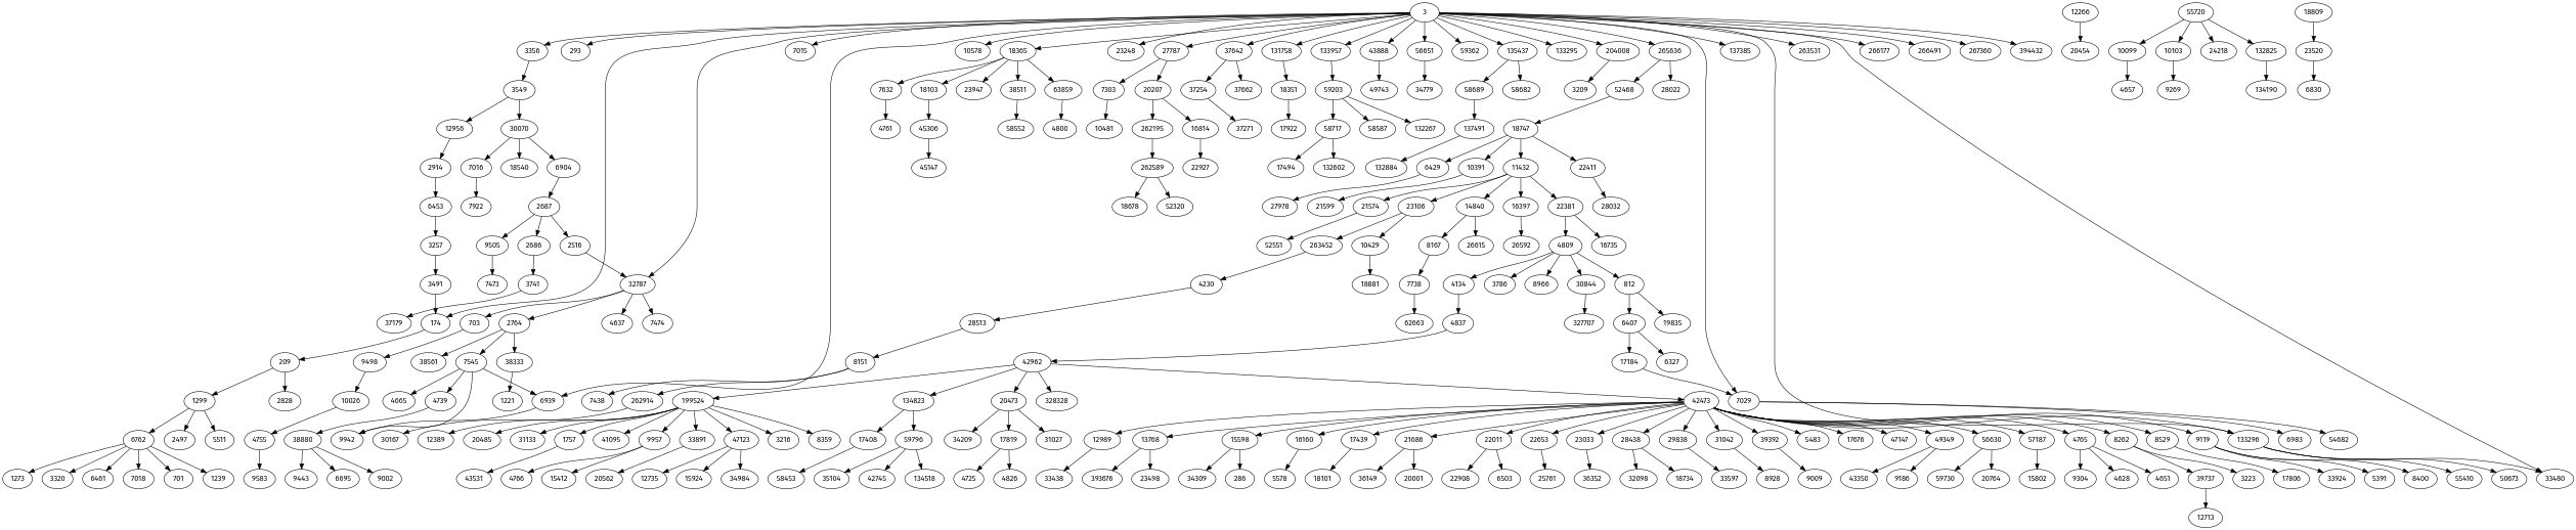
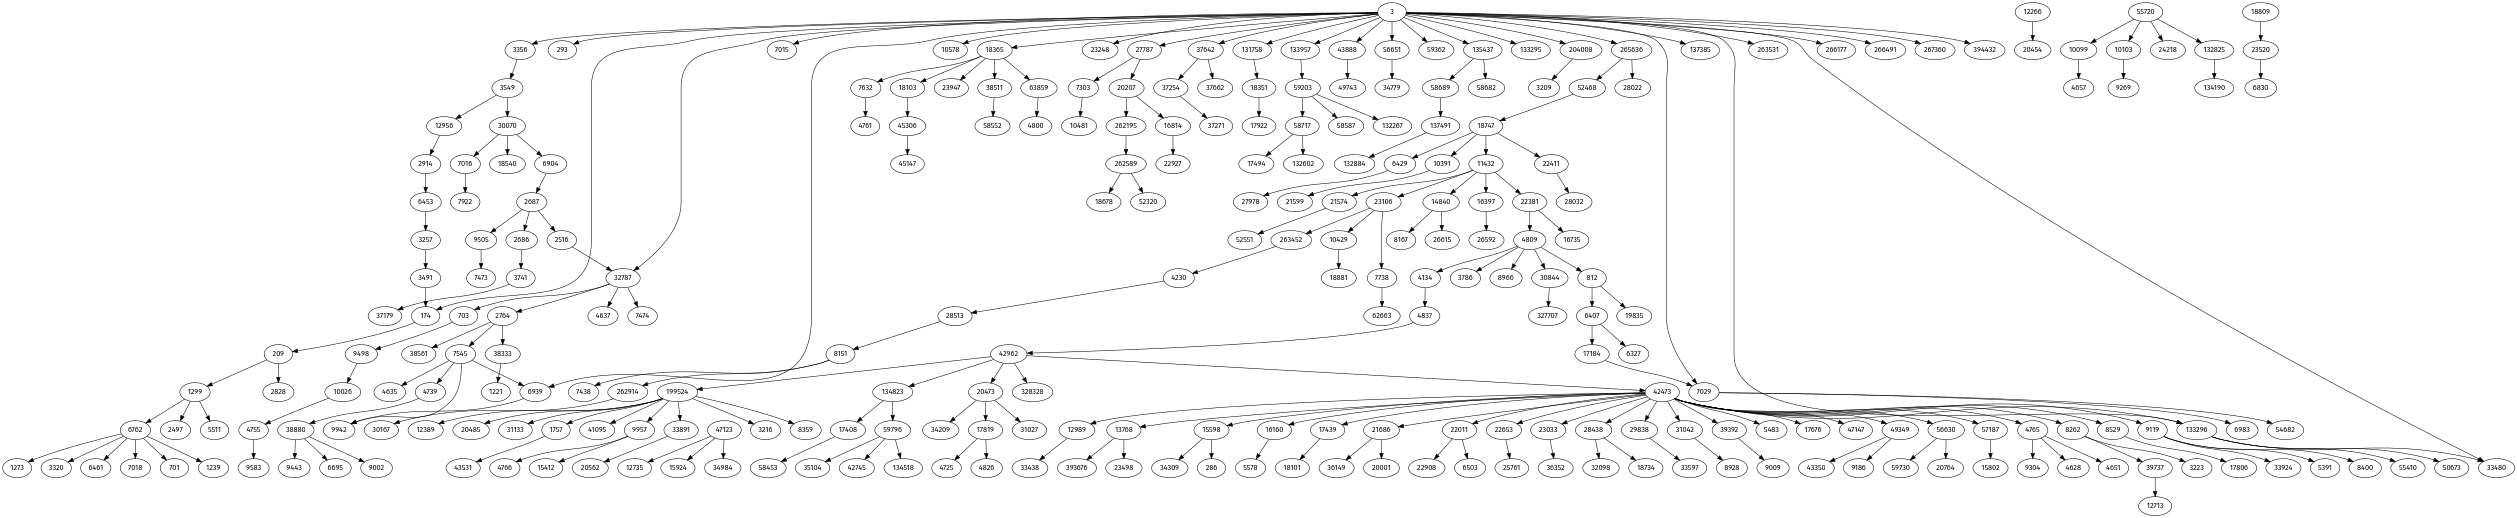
  digraph {
    fontname="Fira Sans"
    node [fontname="Fira Sans"]
    edge [fontname="Fira Sans"]
    3
    174
    293
    3356
    6939
    7015
    7029
    10578
    18365
    23248
    27787
    32787
    33480
    37642
    43888
    56651
    59362
    131758
    133295
    133296
    133957
    135437
    137385
    204008
    263531
    265636
    266177
    266491
    267360
    394432
    209
    3549
    9942
    6983
    54682
    7632
    18103
    23947
    38511
    63859
    7303
    20207
    703
    2764
    4637
    7474
    37254
    37662
    49743
    34779
    18351
    50673
    55410
    59203
    58689
    58682
    3209
    52468
    28022
    1299
    2828
    2497
    5511
    6762
    9498
    10026
    812
    6407
    19835
    6327
    17184
    701
    1239
    1273
    3320
    6461
    7018
    2516
    2686
    3741
    37179
    2687
    9505
    7473
    7545
    38333
    38561
    4739
-   4635 [label=4665]
+   4635
    1221
    2914
    6453
    3257
    3491
    12956
    30070
    6904
    7016
    18540
    4134
    4837
    42962
    4230
    28513
    8151
    38880
    6695
    9002
    9443
    4755
    9583
    4765
    4628
    4651
    9304
    4809
    3786
    8966
    30844
    327707
    20473
    42473
    134823
    199524
    328328
    6429
    27978
    12266
    20454
    7922
    10481
    4761
    7738
    62663
    7438
    262914
    30167
    8167
    8262
    3223
    39737
    12713
    8529
    17806
    n145 [label=1757]
    43531
    9119
    5391
    8400
    33924
    9957
    4766
    15412
    10099
    4657
    10103
    9269
    10391
    21599
    10429
    18881
    11432
    14840
    16397
    21574
    22381
    23106
    26615
    26592
    52551
    16735
    263452
    12989
    33438
    13768
    23498
    393676
    15598
    286
    34309
    16160
    5578
    16814
    22927
    17408
    58453
    17439
    18101
    17819
    4725
    4826
    45306
    45147
    17922
    58552
    4800
    18747
    22411
    28032
    18809
    23520
    6830
    262195
    262589
    31027
    34209
    21686
    20001
    36149
    22011
    6503
    22908
    22653
    25761
    23033
    36352
    28438
    18734
    32098
    29838
    33597
    31042
    8928
    33891
    20562
    37271
    39392
    9009
    5483
    17676
    47147
    49349
    56630
    57187
    9186
    43350
    20764
    59730
    15802
    55720
    24218
    132825
    59796
    47123
    3216
    8359
    12389
    20485
    31133
    41095
    12735
    15924
    34984
    134190
    137491
    132884
    58717
    17494
    132602
    58587
    132267
    35104
    42745
    134518
    18678
    52320
    3 -> 174
    3 -> 293
    3 -> 3356
    3 -> 6939
    3 -> 7015
    3 -> 7029
    3 -> 10578
    3 -> 18365
    3 -> 23248
    3 -> 27787
    3 -> 32787
    3 -> 33480
    3 -> 37642
    3 -> 43888
    3 -> 56651
    3 -> 59362
    3 -> 131758
    3 -> 133295
    3 -> 133296
    3 -> 133957
    3 -> 135437
    3 -> 137385
    3 -> 204008
    3 -> 263531
    3 -> 265636
    3 -> 266177
    3 -> 266491
    3 -> 267360
    3 -> 394432
    174 -> 209
    3356 -> 3549
    6939 -> 9942
    7029 -> 6983
    7029 -> 54682
    18365 -> 7632
    18365 -> 18103
    18365 -> 23947
    18365 -> 38511
    18365 -> 63859
    27787 -> 7303
    27787 -> 20207
    32787 -> 703
    32787 -> 2764
    32787 -> 4637
    32787 -> 7474
    37642 -> 37254
    37642 -> 37662
    43888 -> 49743
    56651 -> 34779
    131758 -> 18351
    133296 -> 33480
    133296 -> 50673
    133296 -> 55410
    133957 -> 59203
    135437 -> 58689
    135437 -> 58682
    204008 -> 3209
    265636 -> 52468
    265636 -> 28022
    209 -> 1299
    209 -> 2828
    3549 -> 12956
    3549 -> 30070
    7632 -> 4761
    18103 -> 45306
    38511 -> 58552
    63859 -> 4800
    7303 -> 10481
    20207 -> 16814
    20207 -> 262195
    703 -> 9498
    2764 -> 7545
    2764 -> 38333
    2764 -> 38561
    37254 -> 37271
    18351 -> 17922
    59203 -> 58717
    59203 -> 58587
    59203 -> 132267
    58689 -> 137491
    52468 -> 18747
    1299 -> 2497
    1299 -> 5511
    1299 -> 6762
    6762 -> 701
    6762 -> 1239
    6762 -> 1273
    6762 -> 3320
    6762 -> 6461
    6762 -> 7018
    9498 -> 10026
    10026 -> 4755
    812 -> 6407
    812 -> 19835
    6407 -> 6327
    6407 -> 17184
    17184 -> 7029
    2516 -> 32787
    2686 -> 3741
    3741 -> 37179
    2687 -> 2516
    2687 -> 2686
    2687 -> 9505
    9505 -> 7473
    7545 -> 6939
    7545 -> 9942
    7545 -> 4739
    7545 -> 4635
    38333 -> 1221
    4739 -> 38880
    2914 -> 6453
    6453 -> 3257
    3257 -> 3491
    3491 -> 174
    12956 -> 2914
    30070 -> 6904
    30070 -> 7016
    30070 -> 18540
    6904 -> 2687
    7016 -> 7922
    4134 -> 4837
    4837 -> 42962
    42962 -> 20473
    42962 -> 42473
    42962 -> 134823
    42962 -> 199524
    42962 -> 328328
    4230 -> 28513
    28513 -> 8151
    8151 -> 7438
    8151 -> 262914
    38880 -> 6695
    38880 -> 9002
    38880 -> 9443
    4755 -> 9583
    4765 -> 4628
    4765 -> 4651
    4765 -> 9304
    4809 -> 812
    4809 -> 4134
    4809 -> 3786
    4809 -> 8966
    4809 -> 30844
    30844 -> 327707
    20473 -> 17819
    20473 -> 31027
    20473 -> 34209
    42473 -> 133296
    42473 -> 4765
    42473 -> 8262
    42473 -> 8529
    42473 -> 9119
    42473 -> 12989
    42473 -> 13768
    42473 -> 15598
    42473 -> 16160
    42473 -> 17439
    42473 -> 21686
    42473 -> 22011
    42473 -> 22653
    42473 -> 23033
    42473 -> 28438
    42473 -> 29838
    42473 -> 31042
    42473 -> 39392
    42473 -> 5483
    42473 -> 17676
    42473 -> 47147
    42473 -> 49349
    42473 -> 56630
    42473 -> 57187
    134823 -> 17408
    134823 -> 59796
    199524 -> n145
    199524 -> 9957
    199524 -> 33891
-   199524 -> 47123
    199524 -> 3216
    199524 -> 8359
    199524 -> 12389
    199524 -> 20485
    199524 -> 31133
    199524 -> 41095
    6429 -> 27978
    12266 -> 20454
    7738 -> 62663
    262914 -> 30167
-   8167 -> 7738
+   23106 -> 7738
    8262 -> 3223
    8262 -> 39737
    39737 -> 12713
    8529 -> 17806
    n145 -> 43531
    9119 -> 5391
    9119 -> 8400
    9119 -> 33924
    9957 -> 4766
    9957 -> 15412
    10099 -> 4657
    10103 -> 9269
    10391 -> 21599
    10429 -> 18881
    11432 -> 14840
    11432 -> 16397
    11432 -> 21574
    11432 -> 22381
    11432 -> 23106
    14840 -> 8167
    14840 -> 26615
    16397 -> 26592
    21574 -> 52551
    22381 -> 4809
    22381 -> 16735
    23106 -> 10429
    23106 -> 263452
    263452 -> 4230
    12989 -> 33438
    13768 -> 23498
    13768 -> 393676
    15598 -> 286
    15598 -> 34309
    16160 -> 5578
    16814 -> 22927
    17408 -> 58453
    17439 -> 18101
    17819 -> 4725
    17819 -> 4826
    45306 -> 45147
    18747 -> 6429
    18747 -> 10391
    18747 -> 11432
    18747 -> 22411
    22411 -> 28032
    18809 -> 23520
    23520 -> 6830
    262195 -> 262589
    262589 -> 18678
    262589 -> 52320
    21686 -> 20001
    21686 -> 36149
    22011 -> 6503
    22011 -> 22908
    22653 -> 25761
    23033 -> 36352
    28438 -> 18734
    28438 -> 32098
    29838 -> 33597
    31042 -> 8928
    33891 -> 20562
    39392 -> 9009
    49349 -> 9186
    49349 -> 43350
    56630 -> 20764
    56630 -> 59730
    57187 -> 15802
    55720 -> 10099
    55720 -> 10103
    55720 -> 24218
    55720 -> 132825
    132825 -> 134190
    59796 -> 35104
    59796 -> 42745
    59796 -> 134518
    47123 -> 12735
    47123 -> 15924
    47123 -> 34984
    137491 -> 132884
    58717 -> 17494
    58717 -> 132602
  }
